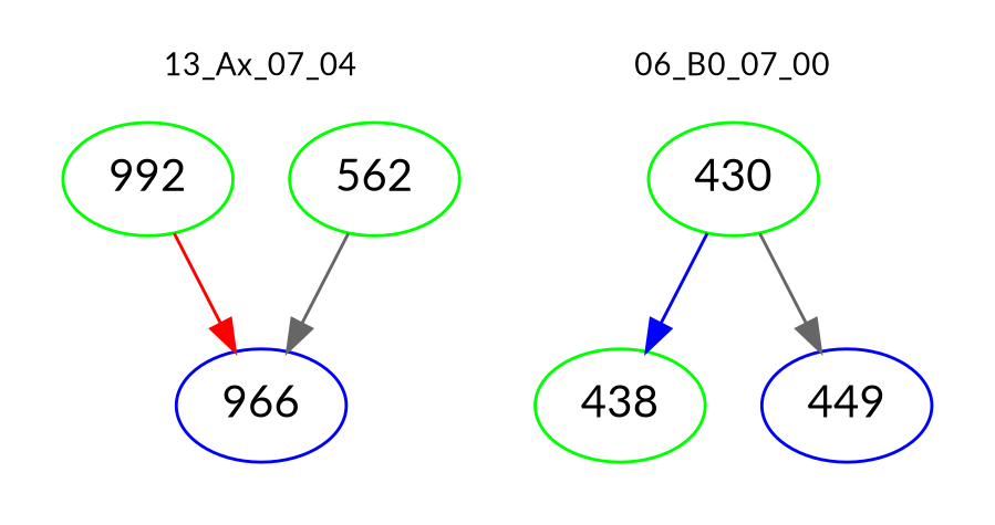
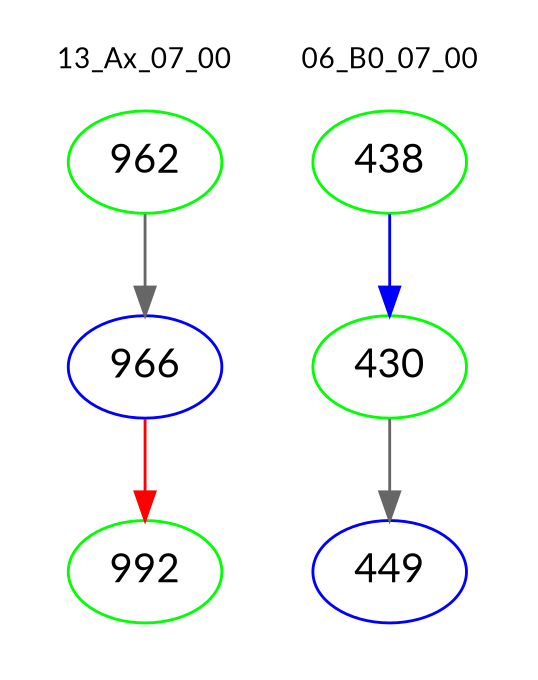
  digraph {
    fontname=Lato
    node [color=green fontname=Lato]
    edge [color=gray40 fontname=Lato]
-   n1 [label=562]
+   n1 [label=962]
    n2 [color=blue label=966]
    n3 [label=992]
    n4 [label=438]
    n5 [label=430]
    n6 [color=blue label=449]
    subgraph cluster_1 {
      color=white
      fontsize=10
-     label="13_Ax_07_04"
+     label="13_Ax_07_00"
      n1
      n2
      n3
    }
    subgraph cluster_2 {
      color=white
      fontsize=10
      label="06_B0_07_00"
      n4
      n5
      n6
    }
    n1 -> n2
-   n3 -> n2 [color=red]
-   n5 -> n4 [color=blue]
+   n2 -> n3 [color=red]
+   n4 -> n5 [color=blue]
    n5 -> n6
  }
